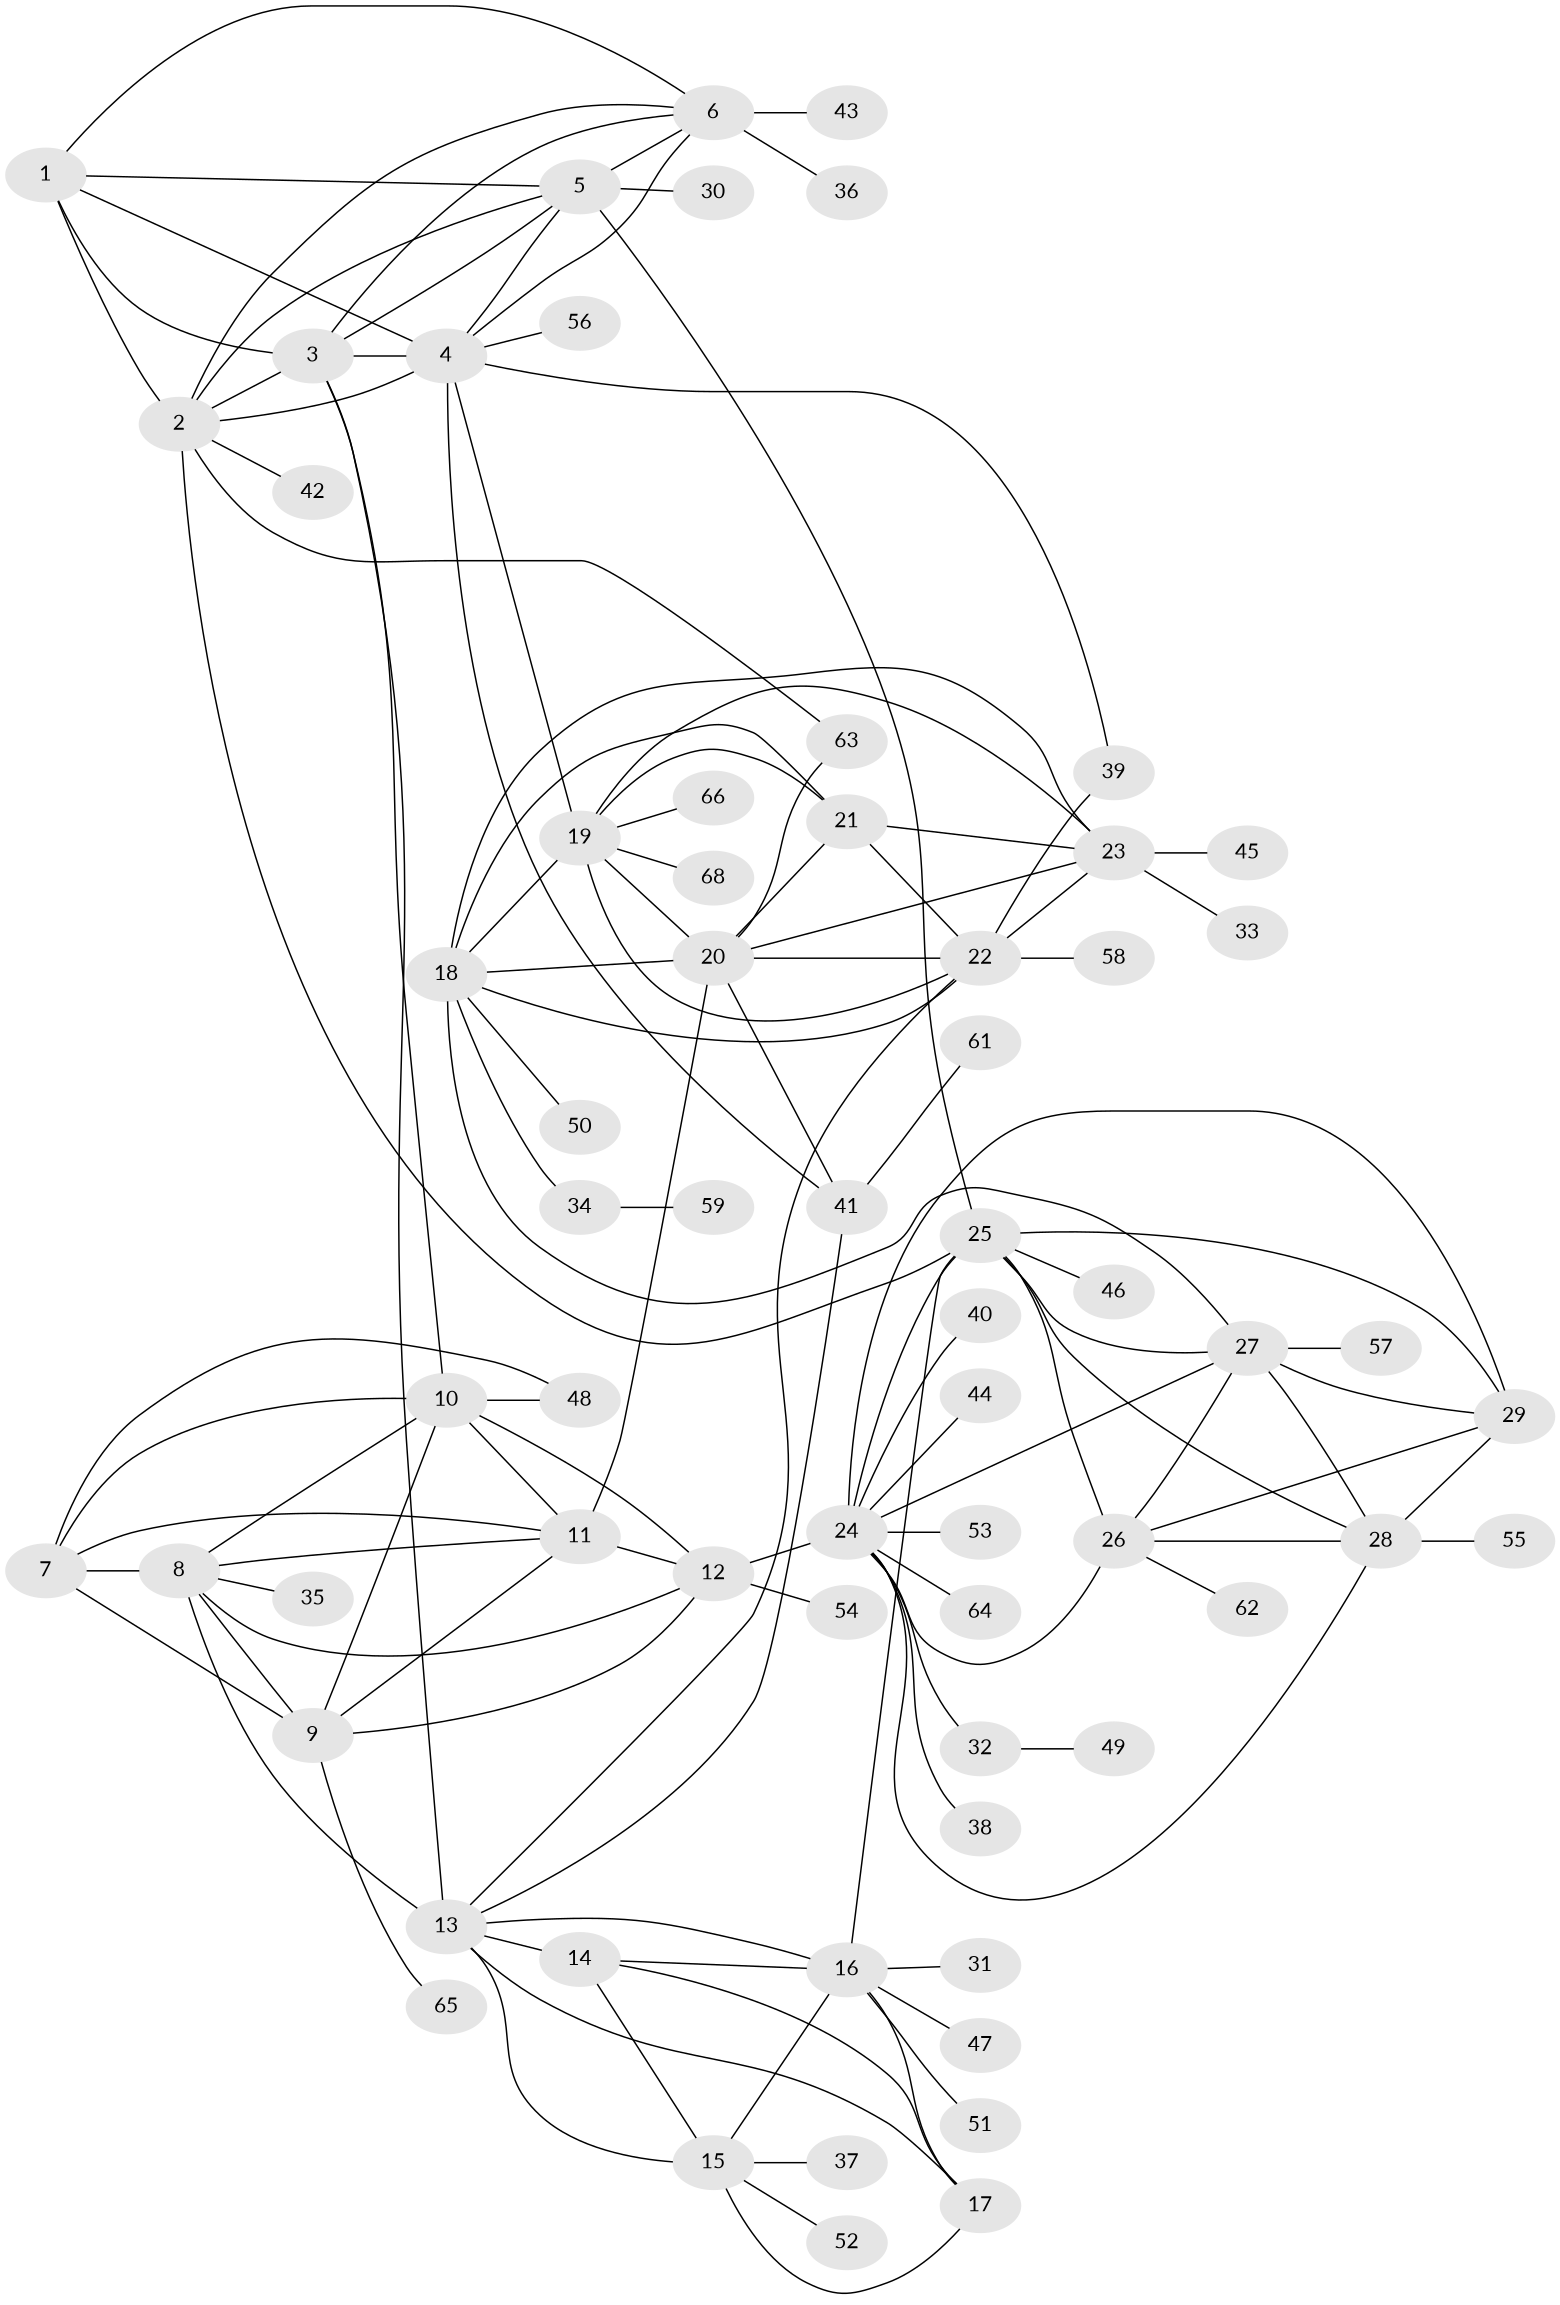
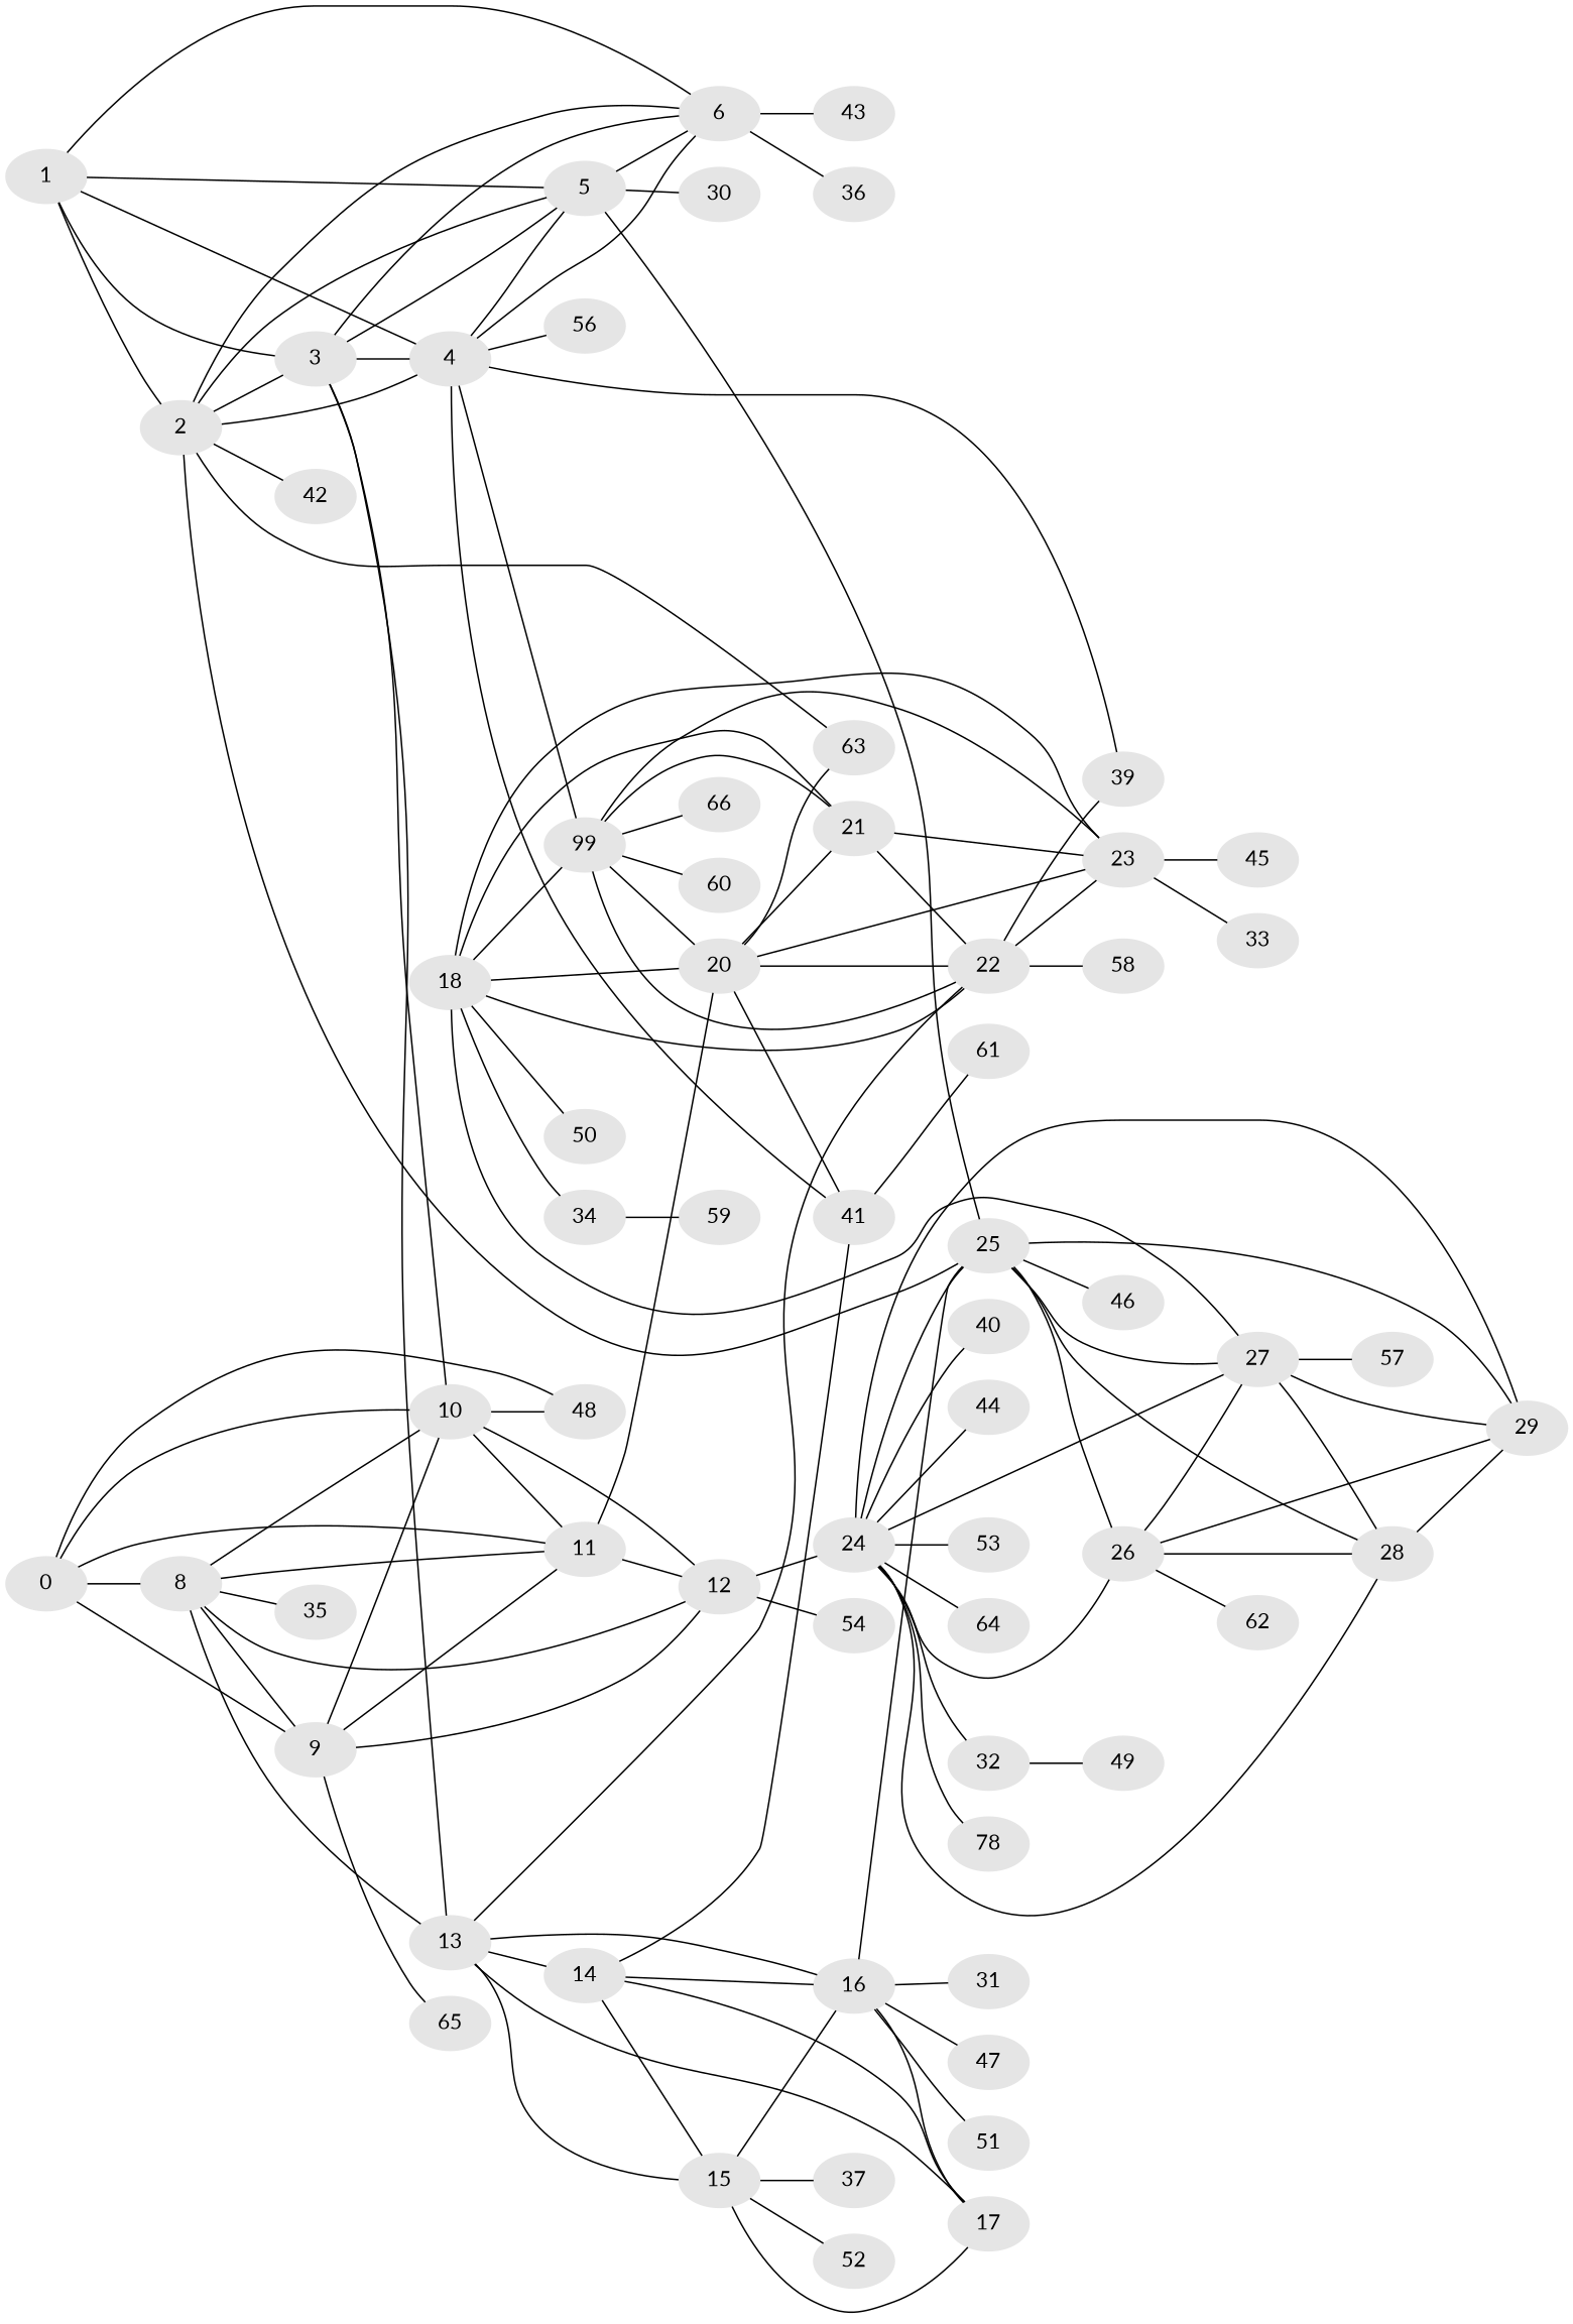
  graph {
    fontname=Lato
    rankdir=LR
    node [color=gray90 fontname=Lato style=filled]
    edge [fontname=Lato weight=1.0]
    1
    2
    3
    4
    5
    6
    25
    42
    63
    10
    13
-   19
+   19 [label=99]
    39
    41
    56
    30
    36
    43
    27
    26
    28
    29
    46
    11
    12
    48
    14
    15
    16
    17
    22
    20
    21
    23
-   60 [label=68]
+   60
    66
    61
-   7
+   7 [label=0]
    8
    9
    35
    65
    24
    54
    32
-   38
+   38 [label=78]
    40
    44
    53
    64
    37
    52
    31
    47
    51
    58
    18
    34
    50
    33
    45
    57
    59
    62
-   55
    49
    1 -- 2
    1 -- 3
    1 -- 4
    1 -- 5 [weight=6.0]
    1 -- 6
    2 -- 3
    2 -- 4
    2 -- 5
    2 -- 6
    2 -- 25
    2 -- 42
    2 -- 63 [weight=2.0]
    3 -- 4
    3 -- 5
    3 -- 6
    3 -- 10
    3 -- 13
    4 -- 5
    4 -- 6
    4 -- 19
    4 -- 39
    4 -- 41
    4 -- 56
    5 -- 6
    5 -- 25
    5 -- 30
    6 -- 36
    6 -- 43 [weight=2.0]
    25 -- 27
    25 -- 26
    25 -- 28
    25 -- 29
    25 -- 46
    10 -- 11
    10 -- 12
    10 -- 48 [weight=3.0]
-   13 -- 41
+   14 -- 41
    13 -- 14 [weight=2.0]
    13 -- 15 [weight=2.0]
    13 -- 16 [weight=2.0]
    13 -- 17 [weight=3.0]
    13 -- 22
    19 -- 22
    19 -- 20
    19 -- 21
    19 -- 23
    19 -- 60
    19 -- 66
    41 -- 61
    27 -- 28
    27 -- 29
    27 -- 57 [weight=3.0]
    26 -- 27
    26 -- 28
    26 -- 29
    26 -- 62
    28 -- 29
-   28 -- 55
    11 -- 12
    11 -- 20
    12 -- 24
    12 -- 54
    14 -- 15
    14 -- 16
    14 -- 17
    15 -- 16
    15 -- 17
    15 -- 37 [weight=2.0]
    15 -- 52
    16 -- 25
    16 -- 17
    16 -- 31
    16 -- 47 [weight=2.0]
    16 -- 51
    22 -- 39 [weight=2.0]
    22 -- 23
    22 -- 58
    20 -- 63
    20 -- 41 [weight=2.0]
    20 -- 22
    20 -- 21
    20 -- 23
    21 -- 22
    21 -- 23
    23 -- 33
    23 -- 45 [weight=2.0]
    7 -- 10
    7 -- 11
    7 -- 48
    7 -- 8 [weight=5.0]
    7 -- 9
    8 -- 10
    8 -- 13
    8 -- 11
    8 -- 12
    8 -- 9
    8 -- 35
    9 -- 10
    9 -- 11
    9 -- 12
    9 -- 65
    24 -- 25
    24 -- 27
    24 -- 26
    24 -- 28
    24 -- 29
    24 -- 32
    24 -- 38
    24 -- 40
    24 -- 44
    24 -- 53
    24 -- 64
    32 -- 49 [weight=2.0]
    18 -- 19
    18 -- 27
    18 -- 22
    18 -- 20
    18 -- 21
    18 -- 23
    18 -- 34
    18 -- 50
    34 -- 59
  }
